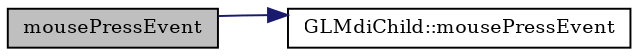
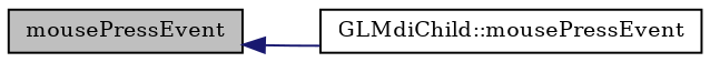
  digraph {
    rankdir=LR
    fontname="DejaVu Serif"
    node [color=black fontname="DejaVu Serif" fontsize=10 shape=record style=filled]
    n1 [fillcolor=grey75 fontcolor=black height=0.2 label=mousePressEvent width=0.4]
    n2 [fillcolor=white height=0.2 label="GLMdiChild::mousePressEvent" width=0.4]
-   n2 -> n1 [color=midnightblue dir=back fontname="DejaVu Serif" fontsize=10 labelfontname=Helvetica labelfontsize=10 style=solid]
+   n1 -> n2 [color=midnightblue dir=back fontname="DejaVu Serif" fontsize=10 labelfontname=Helvetica labelfontsize=10 style=solid]
  }
